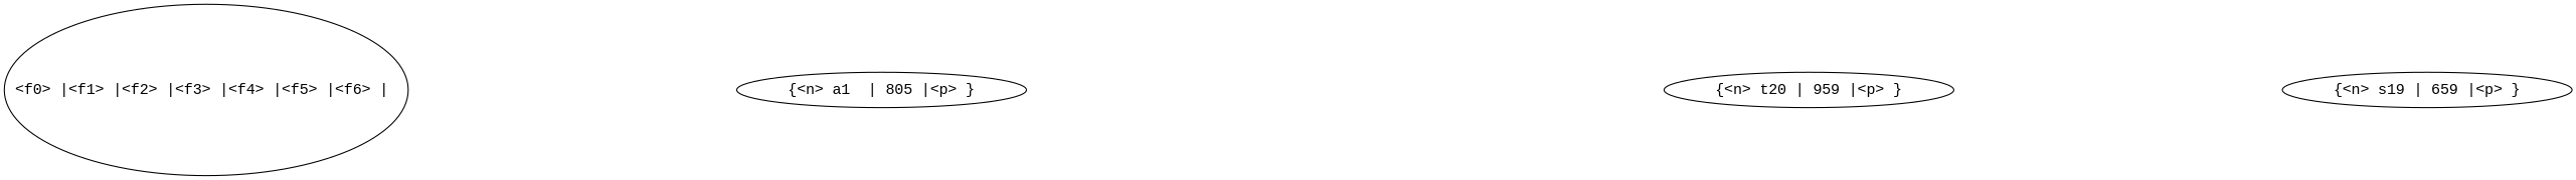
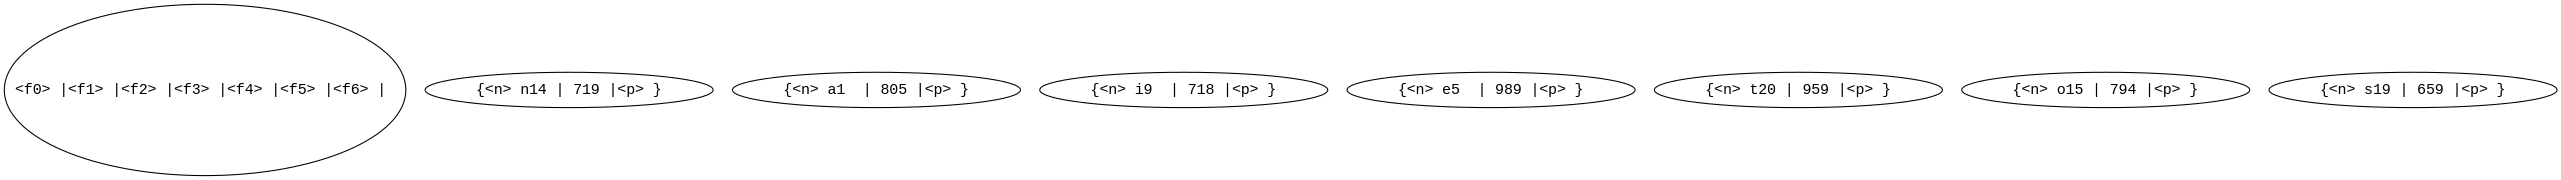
  digraph {
    fontname="Liberation Mono"
    node [fontname="Liberation Mono"]
    n1 [height=2.22 label="<f0> |<f1> |<f2> |<f3> |<f4> |<f5> |<f6> | " width=0.25]
+   n2 [height=0.28 label="{<n> n14 | 719 |<p> }" width=1.50]
    n3 [height=0.28 label="{<n> a1  | 805 |<p> }" width=1.50]
+   n4 [height=0.28 label="{<n> i9  | 718 |<p> }" width=1.50]
+   n5 [height=0.28 label="{<n> e5  | 989 |<p> }" width=1.50]
    n6 [height=0.28 label="{<n> t20 | 959 |<p> }" width=1.50]
+   n7 [height=0.28 label="{<n> o15 | 794 |<p> }" width=1.50]
    n8 [height=0.28 label="{<n> s19 | 659 |<p> }" width=1.50]
  }
